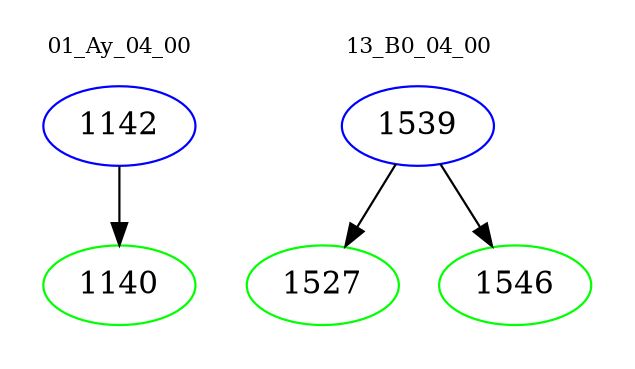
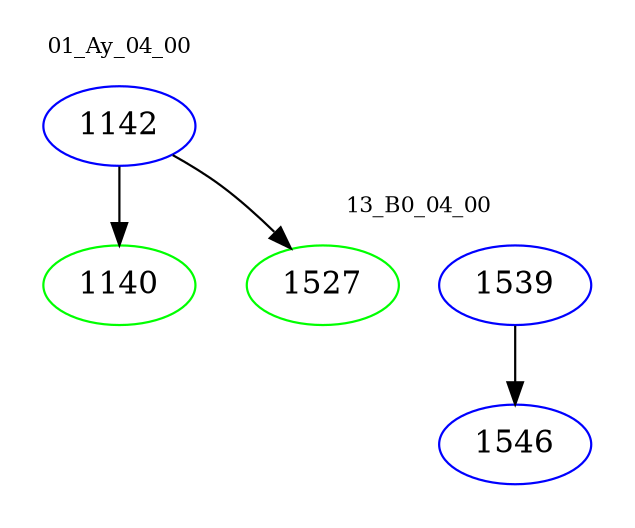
  digraph {
    node [color=blue]
    edge [color=black]
    n1 [label=1142]
    n2 [color=green label=1140]
    n3 [label=1539]
    n4 [color=green label=1527]
-   n5 [color=green label=1546]
+   n5 [label=1546]
    subgraph cluster_1 {
      color=white
      fontsize=10
      label="01_Ay_04_00"
      n1
      n2
    }
    subgraph cluster_2 {
      color=white
      fontsize=10
      label="13_B0_04_00"
      n3
      n4
      n5
    }
    n1 -> n2
-   n3 -> n4
+   n1 -> n4
    n3 -> n5
  }
